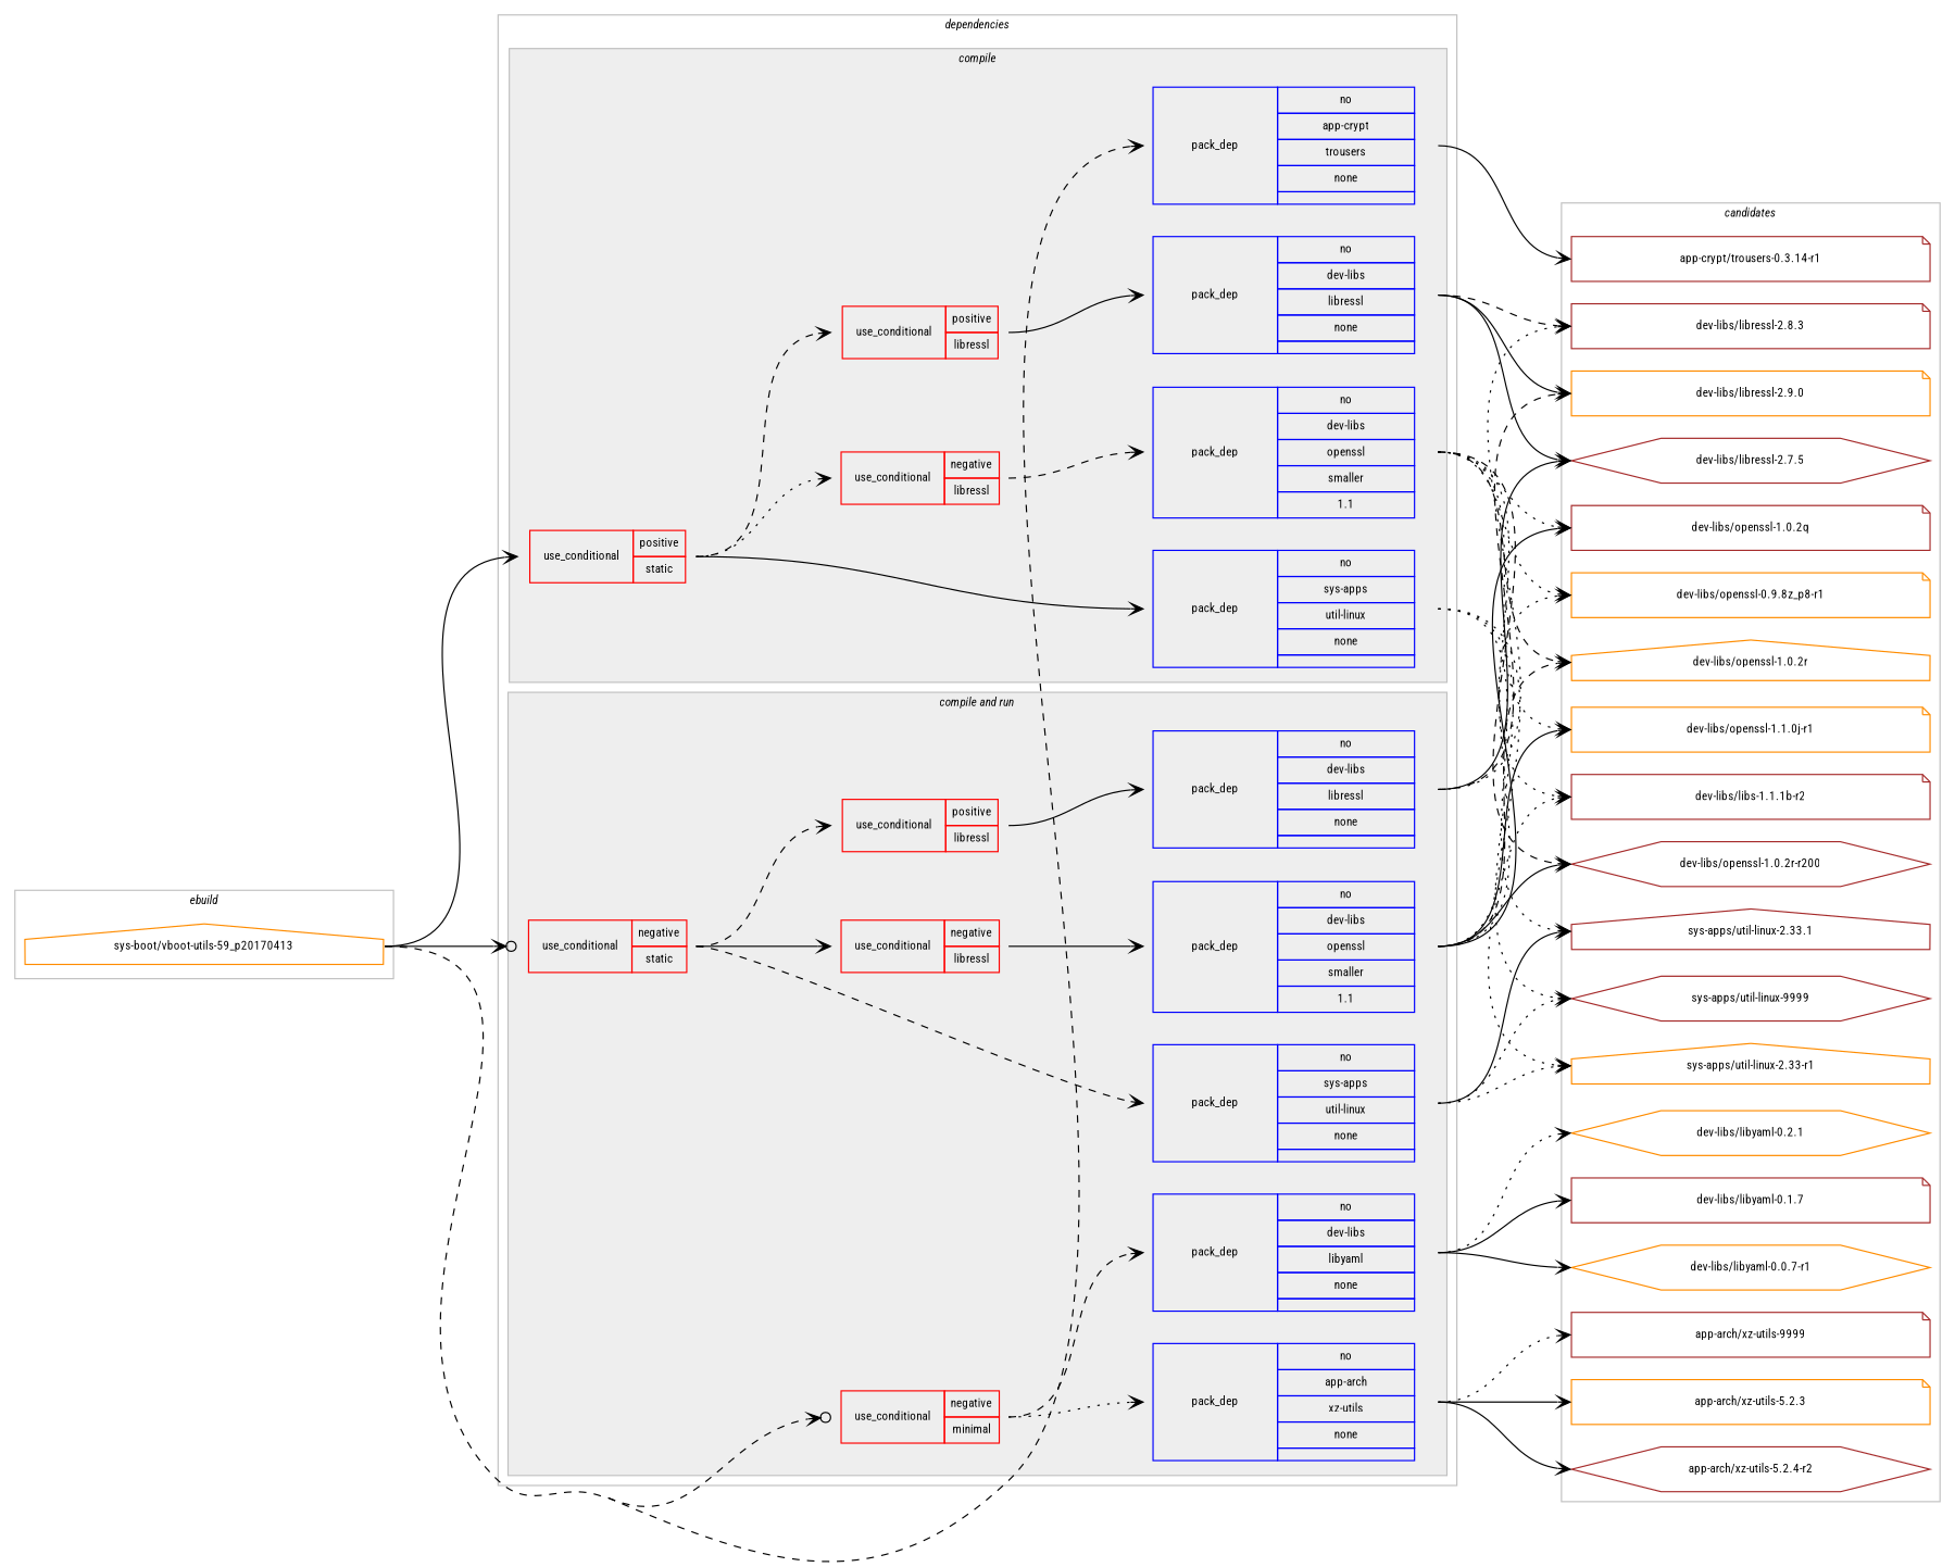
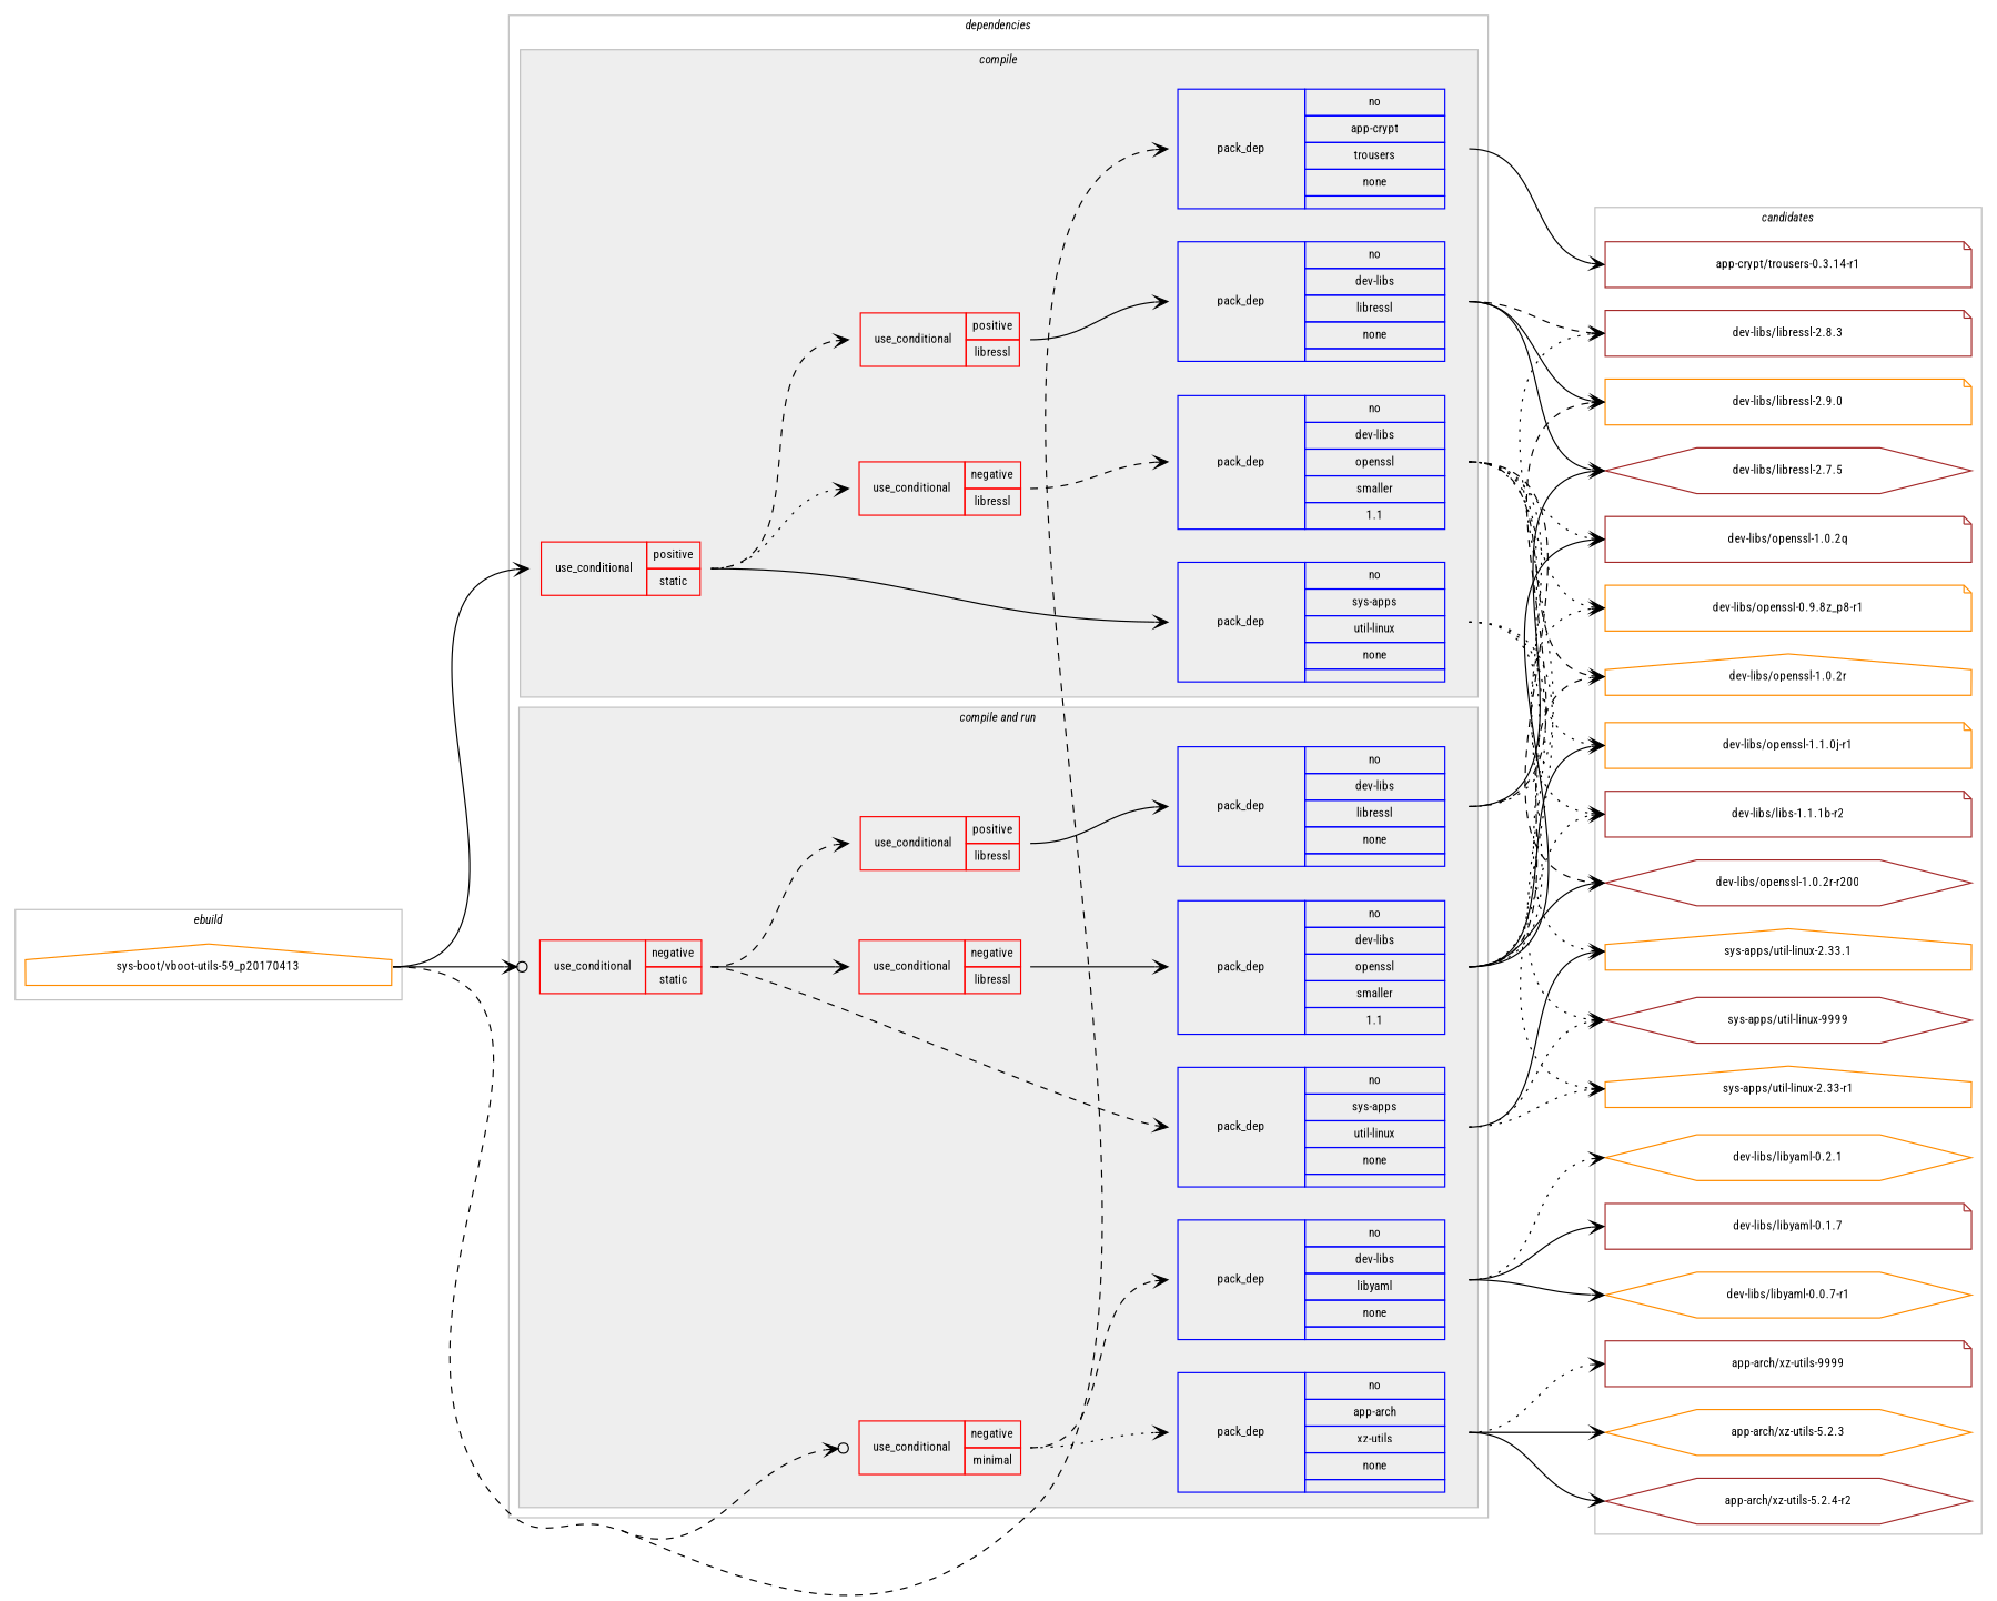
  digraph {
    compound=true
    concentrate=true
    fontname="Roboto Condensed"
    fontsize=10
    newrank=true
    rankdir=LR
    ranksep=1.5
    node [color=darkorange fontname="Roboto Condensed" fontsize=10 shape=none]
    edge [arrowhead=vee fontname="Roboto Condensed" headport=w style=solid tailport=e weight=100]
    n1 [label="sys-boot/vboot-utils-59_p20170413" shape=house width=4]
    n2 [color=blue label=<<TABLE BORDER="0" CELLBORDER="1" CELLSPACING="0" CELLPADDING="4" WIDTH="220"><TR><TD ROWSPAN="6" CELLPADDING="30">pack_dep</TD></TR><TR><TD WIDTH="110">no</TD></TR><TR><TD>dev-libs</TD></TR><TR><TD>openssl</TD></TR><TR><TD>smaller</TD></TR><TR><TD>1.1</TD></TR></TABLE>>]
    n3 [color=red label=<<TABLE BORDER="0" CELLBORDER="1" CELLSPACING="0" CELLPADDING="4"><TR><TD ROWSPAN="3" CELLPADDING="10">use_conditional</TD></TR><TR><TD>negative</TD></TR><TR><TD>libressl</TD></TR></TABLE>>]
    n4 [color=blue label=<<TABLE BORDER="0" CELLBORDER="1" CELLSPACING="0" CELLPADDING="4" WIDTH="220"><TR><TD ROWSPAN="6" CELLPADDING="30">pack_dep</TD></TR><TR><TD WIDTH="110">no</TD></TR><TR><TD>dev-libs</TD></TR><TR><TD>libressl</TD></TR><TR><TD>none</TD></TR><TR><TD></TD></TR></TABLE>>]
    n5 [color=red label=<<TABLE BORDER="0" CELLBORDER="1" CELLSPACING="0" CELLPADDING="4"><TR><TD ROWSPAN="3" CELLPADDING="10">use_conditional</TD></TR><TR><TD>positive</TD></TR><TR><TD>libressl</TD></TR></TABLE>>]
    n6 [color=blue label=<<TABLE BORDER="0" CELLBORDER="1" CELLSPACING="0" CELLPADDING="4" WIDTH="220"><TR><TD ROWSPAN="6" CELLPADDING="30">pack_dep</TD></TR><TR><TD WIDTH="110">no</TD></TR><TR><TD>sys-apps</TD></TR><TR><TD>util-linux</TD></TR><TR><TD>none</TD></TR><TR><TD></TD></TR></TABLE>>]
    n7 [color=red label=<<TABLE BORDER="0" CELLBORDER="1" CELLSPACING="0" CELLPADDING="4"><TR><TD ROWSPAN="3" CELLPADDING="10">use_conditional</TD></TR><TR><TD>positive</TD></TR><TR><TD>static</TD></TR></TABLE>>]
    n8 [color=blue label=<<TABLE BORDER="0" CELLBORDER="1" CELLSPACING="0" CELLPADDING="4" WIDTH="220"><TR><TD ROWSPAN="6" CELLPADDING="30">pack_dep</TD></TR><TR><TD WIDTH="110">no</TD></TR><TR><TD>app-crypt</TD></TR><TR><TD>trousers</TD></TR><TR><TD>none</TD></TR><TR><TD></TD></TR></TABLE>>]
    n9 [color=blue label=<<TABLE BORDER="0" CELLBORDER="1" CELLSPACING="0" CELLPADDING="4" WIDTH="220"><TR><TD ROWSPAN="6" CELLPADDING="30">pack_dep</TD></TR><TR><TD WIDTH="110">no</TD></TR><TR><TD>app-arch</TD></TR><TR><TD>xz-utils</TD></TR><TR><TD>none</TD></TR><TR><TD></TD></TR></TABLE>>]
    n10 [color=blue label=<<TABLE BORDER="0" CELLBORDER="1" CELLSPACING="0" CELLPADDING="4" WIDTH="220"><TR><TD ROWSPAN="6" CELLPADDING="30">pack_dep</TD></TR><TR><TD WIDTH="110">no</TD></TR><TR><TD>dev-libs</TD></TR><TR><TD>libyaml</TD></TR><TR><TD>none</TD></TR><TR><TD></TD></TR></TABLE>>]
    n11 [color=red label=<<TABLE BORDER="0" CELLBORDER="1" CELLSPACING="0" CELLPADDING="4"><TR><TD ROWSPAN="3" CELLPADDING="10">use_conditional</TD></TR><TR><TD>negative</TD></TR><TR><TD>minimal</TD></TR></TABLE>>]
    n12 [color=blue label=<<TABLE BORDER="0" CELLBORDER="1" CELLSPACING="0" CELLPADDING="4" WIDTH="220"><TR><TD ROWSPAN="6" CELLPADDING="30">pack_dep</TD></TR><TR><TD WIDTH="110">no</TD></TR><TR><TD>dev-libs</TD></TR><TR><TD>openssl</TD></TR><TR><TD>smaller</TD></TR><TR><TD>1.1</TD></TR></TABLE>>]
    n13 [color=red label=<<TABLE BORDER="0" CELLBORDER="1" CELLSPACING="0" CELLPADDING="4"><TR><TD ROWSPAN="3" CELLPADDING="10">use_conditional</TD></TR><TR><TD>negative</TD></TR><TR><TD>libressl</TD></TR></TABLE>>]
    n14 [color=blue label=<<TABLE BORDER="0" CELLBORDER="1" CELLSPACING="0" CELLPADDING="4" WIDTH="220"><TR><TD ROWSPAN="6" CELLPADDING="30">pack_dep</TD></TR><TR><TD WIDTH="110">no</TD></TR><TR><TD>dev-libs</TD></TR><TR><TD>libressl</TD></TR><TR><TD>none</TD></TR><TR><TD></TD></TR></TABLE>>]
    n15 [color=red label=<<TABLE BORDER="0" CELLBORDER="1" CELLSPACING="0" CELLPADDING="4"><TR><TD ROWSPAN="3" CELLPADDING="10">use_conditional</TD></TR><TR><TD>positive</TD></TR><TR><TD>libressl</TD></TR></TABLE>>]
    n16 [color=blue label=<<TABLE BORDER="0" CELLBORDER="1" CELLSPACING="0" CELLPADDING="4" WIDTH="220"><TR><TD ROWSPAN="6" CELLPADDING="30">pack_dep</TD></TR><TR><TD WIDTH="110">no</TD></TR><TR><TD>sys-apps</TD></TR><TR><TD>util-linux</TD></TR><TR><TD>none</TD></TR><TR><TD></TD></TR></TABLE>>]
    n17 [color=red label=<<TABLE BORDER="0" CELLBORDER="1" CELLSPACING="0" CELLPADDING="4"><TR><TD ROWSPAN="3" CELLPADDING="10">use_conditional</TD></TR><TR><TD>negative</TD></TR><TR><TD>static</TD></TR></TABLE>>]
    n18 [label="dev-libs/openssl-0.9.8z_p8-r1" shape=note width=4]
    n19 [color=brown label="dev-libs/openssl-1.0.2q" shape=note width=4]
    n20 [label="dev-libs/openssl-1.0.2r" shape=house width=4]
    n21 [color=brown label="dev-libs/openssl-1.0.2r-r200" shape=hexagon width=4]
    n22 [label="dev-libs/openssl-1.1.0j-r1" shape=note width=4]
    n23 [color=brown label="dev-libs/libs-1.1.1b-r2" shape=note width=4]
    n24 [color=brown label="dev-libs/libressl-2.7.5" shape=hexagon width=4]
    n25 [color=brown label="dev-libs/libressl-2.8.3" shape=note width=4]
    n26 [label="dev-libs/libressl-2.9.0" shape=note width=4]
    n27 [label="sys-apps/util-linux-2.33-r1" shape=house width=4]
-   n28 [color=brown label="sys-apps/util-linux-2.33.1" shape=house width=4]
+   n28 [label="sys-apps/util-linux-2.33.1" shape=house width=4]
    n29 [color=brown label="sys-apps/util-linux-9999" shape=hexagon width=4]
    n30 [color=brown label="app-crypt/trousers-0.3.14-r1" shape=note width=4]
-   n31 [label="app-arch/xz-utils-5.2.3" shape=note width=4]
+   n31 [label="app-arch/xz-utils-5.2.3" shape=hexagon width=4]
    n32 [color=brown label="app-arch/xz-utils-5.2.4-r2" shape=hexagon width=4]
    n33 [color=brown label="app-arch/xz-utils-9999" shape=note width=4]
    n34 [color=brown label="dev-libs/libyaml-0.1.7" shape=note width=4]
    n35 [label="dev-libs/libyaml-0.0.7-r1" shape=hexagon width=4]
    n36 [label="dev-libs/libyaml-0.2.1" shape=hexagon width=4]
    subgraph cluster_1 {
      color=gray
      label=<<i>ebuild</i>>
      rank=same
      n1
    }
    subgraph cluster_2 {
      color=gray
      label=<<i>dependencies</i>>
      subgraph cluster_3 {
        color=gray
        fillcolor="#eeeeee"
        label=<<i>compile</i>>
        style=filled
        subgraph sub_4 {
          color=gray
          fillcolor="#eeeeee"
          label=<<i>compile</i>>
          style=filled
          n7
          subgraph sub_5 {
            color=gray
            fillcolor="#eeeeee"
            label=<<i>compile</i>>
            style=filled
            n3
            subgraph sub_6 {
              color=gray
              fillcolor="#eeeeee"
              label=<<i>compile</i>>
              style=filled
              n2
            }
          }
          subgraph sub_7 {
            color=gray
            fillcolor="#eeeeee"
            label=<<i>compile</i>>
            style=filled
            n5
            subgraph sub_8 {
              color=gray
              fillcolor="#eeeeee"
              label=<<i>compile</i>>
              style=filled
              n4
            }
          }
          subgraph sub_9 {
            color=gray
            fillcolor="#eeeeee"
            label=<<i>compile</i>>
            style=filled
            n6
          }
        }
        subgraph sub_10 {
          color=gray
          fillcolor="#eeeeee"
          label=<<i>compile</i>>
          style=filled
          n8
        }
      }
      subgraph cluster_11 {
        color=gray
        fillcolor="#eeeeee"
        label=<<i>compile and run</i>>
        style=filled
        subgraph sub_12 {
          color=gray
          fillcolor="#eeeeee"
          label=<<i>compile and run</i>>
          style=filled
          n11
          subgraph sub_13 {
            color=gray
            fillcolor="#eeeeee"
            label=<<i>compile and run</i>>
            style=filled
            n9
          }
          subgraph sub_14 {
            color=gray
            fillcolor="#eeeeee"
            label=<<i>compile and run</i>>
            style=filled
            n10
          }
        }
        subgraph sub_15 {
          color=gray
          fillcolor="#eeeeee"
          label=<<i>compile and run</i>>
          style=filled
          n17
          subgraph sub_16 {
            color=gray
            fillcolor="#eeeeee"
            label=<<i>compile and run</i>>
            style=filled
            n13
            subgraph sub_17 {
              color=gray
              fillcolor="#eeeeee"
              label=<<i>compile and run</i>>
              style=filled
              n12
            }
          }
          subgraph sub_18 {
            color=gray
            fillcolor="#eeeeee"
            label=<<i>compile and run</i>>
            style=filled
            n15
            subgraph sub_19 {
              color=gray
              fillcolor="#eeeeee"
              label=<<i>compile and run</i>>
              style=filled
              n14
            }
          }
          subgraph sub_20 {
            color=gray
            fillcolor="#eeeeee"
            label=<<i>compile and run</i>>
            style=filled
            n16
          }
        }
      }
      subgraph cluster_21 {
        color=gray
        fillcolor="#eeeeee"
        label=<<i>run</i>>
        style=filled
      }
    }
    subgraph cluster_22 {
      color=gray
      label=<<i>candidates</i>>
      rank=same
      subgraph sub_23 {
        color=black
        label=<<i>candidates</i>>
        nodesep=1
        rank=same
        n18
        n19
        n20
        n21
        n22
        n23
      }
      subgraph sub_24 {
        color=black
        label=<<i>candidates</i>>
        nodesep=1
        rank=same
        n24
        n25
        n26
      }
      subgraph sub_25 {
        color=black
        label=<<i>candidates</i>>
        nodesep=1
        rank=same
        n27
        n28
        n29
      }
      subgraph sub_26 {
        color=black
        label=<<i>candidates</i>>
        nodesep=1
        rank=same
        n30
      }
      subgraph sub_27 {
        color=black
        label=<<i>candidates</i>>
        nodesep=1
        rank=same
        n24
        n25
        n26
      }
      subgraph sub_28 {
        color=black
        label=<<i>candidates</i>>
        nodesep=1
        rank=same
        n31
        n32
        n33
      }
      subgraph sub_29 {
        color=black
        label=<<i>candidates</i>>
        nodesep=1
        rank=same
        n34
        n35
        n36
      }
      subgraph sub_30 {
        color=black
        label=<<i>candidates</i>>
        nodesep=1
        rank=same
        n18
        n19
        n20
        n21
        n22
        n23
      }
      subgraph sub_31 {
        color=black
        label=<<i>candidates</i>>
        nodesep=1
        rank=same
        n27
        n28
        n29
      }
    }
    n1 -> n7 [weight=20]
    n1 -> n8 [style=dashed weight=20]
    n1 -> n11 [arrowhead=odotvee style=dashed weight=20]
    n1 -> n17 [arrowhead=odotvee weight=20]
    n2 -> n18 [style=dotted]
    n2 -> n19 [style=dotted]
    n2 -> n20 [style=dashed]
    n2 -> n21 [style=dashed]
    n2 -> n22 [style=dotted]
    n2 -> n23 [style=dotted]
    n3 -> n2 [style=dashed weight=20]
    n4 -> n24
    n4 -> n25 [style=dashed]
    n4 -> n26
    n5 -> n4 [weight=20]
    n6 -> n27 [style=dotted]
    n6 -> n28 [style=dotted]
    n6 -> n29 [style=dotted]
    n7 -> n3 [style=dotted weight=20]
    n7 -> n5 [style=dashed weight=20]
    n7 -> n6 [weight=20]
    n8 -> n30
    n9 -> n31
    n9 -> n32
    n9 -> n33 [style=dotted]
    n10 -> n34
    n10 -> n35
    n10 -> n36 [style=dotted]
    n11 -> n9 [style=dotted weight=20]
    n11 -> n10 [style=dashed weight=20]
    n12 -> n18 [style=dotted]
    n12 -> n19
    n12 -> n20 [style=dashed]
    n12 -> n21
    n12 -> n22
    n12 -> n23 [style=dotted]
    n13 -> n12 [weight=20]
    n14 -> n24
    n14 -> n25 [style=dotted]
    n14 -> n26 [style=dashed]
    n15 -> n14 [weight=20]
    n16 -> n27 [style=dotted]
    n16 -> n28
    n16 -> n29 [style=dotted]
    n17 -> n13 [weight=20]
    n17 -> n15 [style=dashed weight=20]
    n17 -> n16 [style=dashed weight=20]
  }
